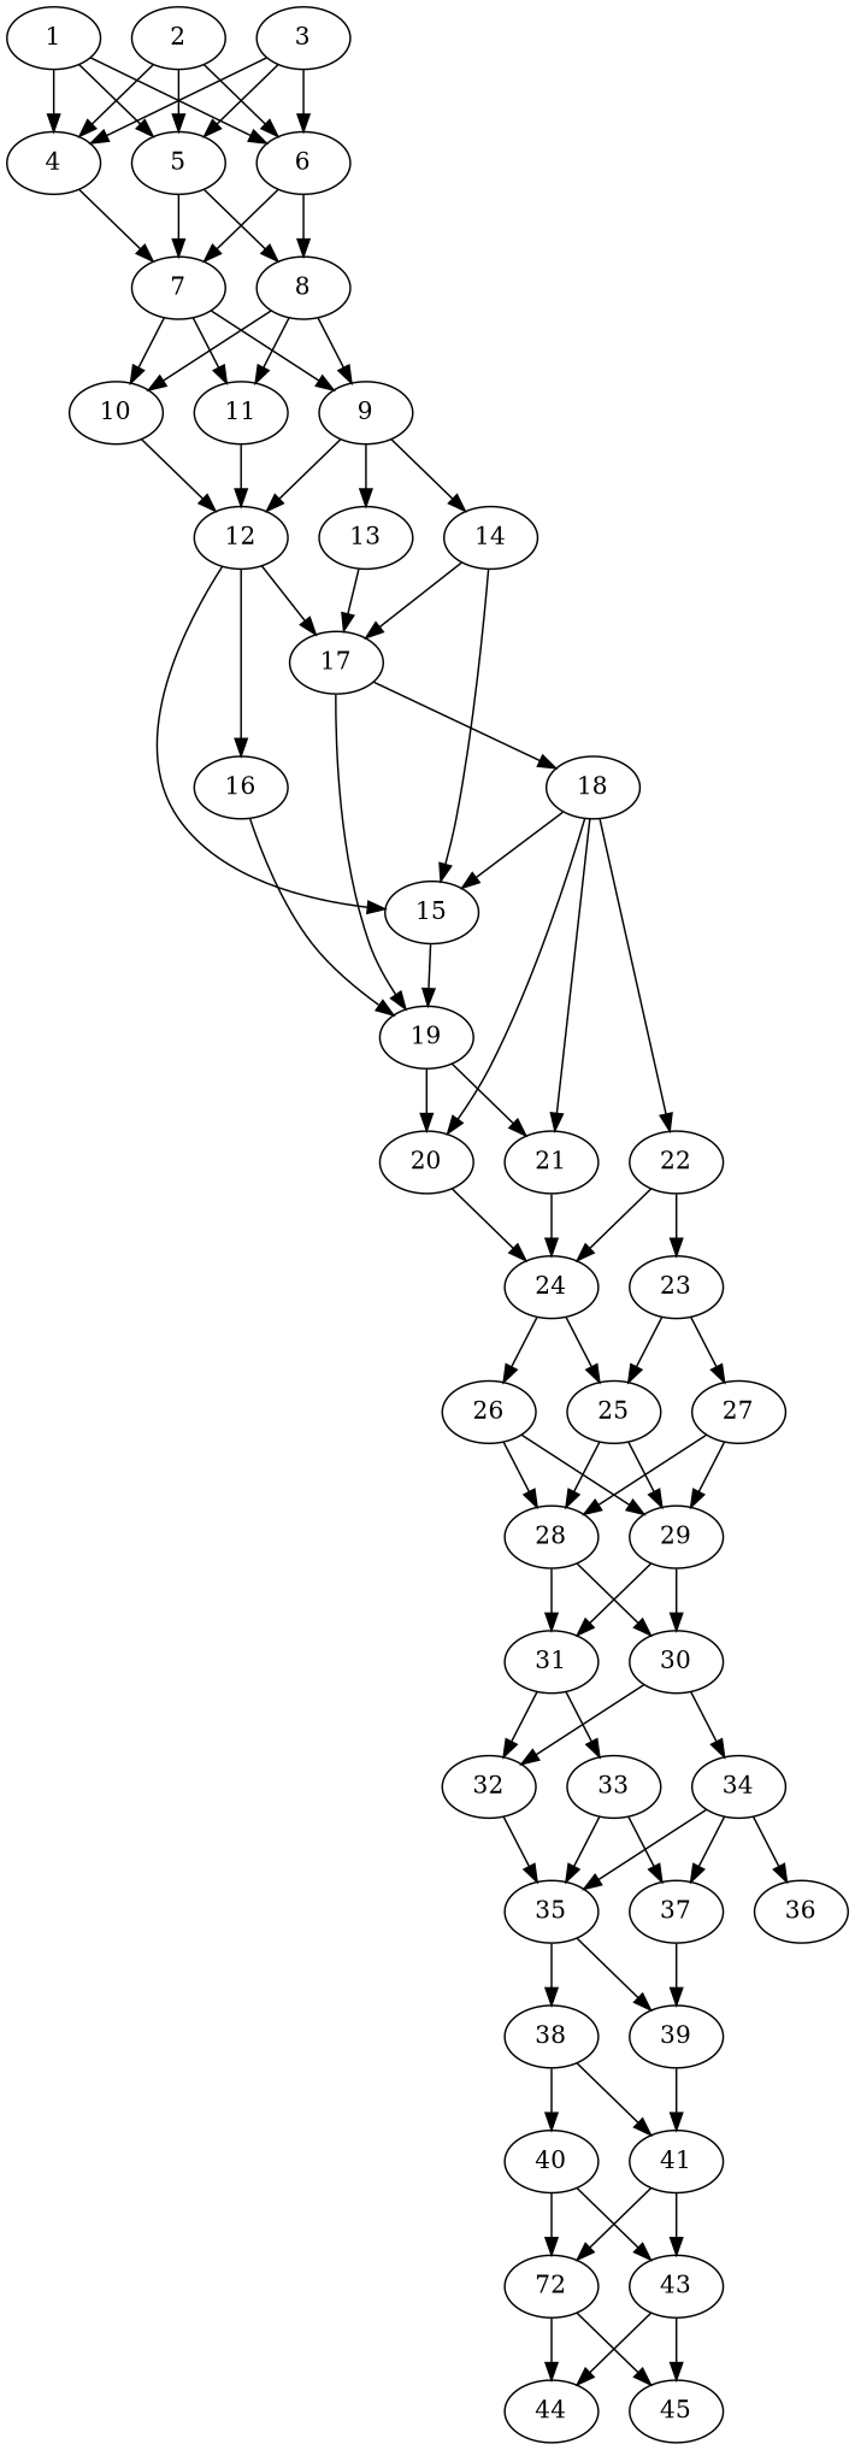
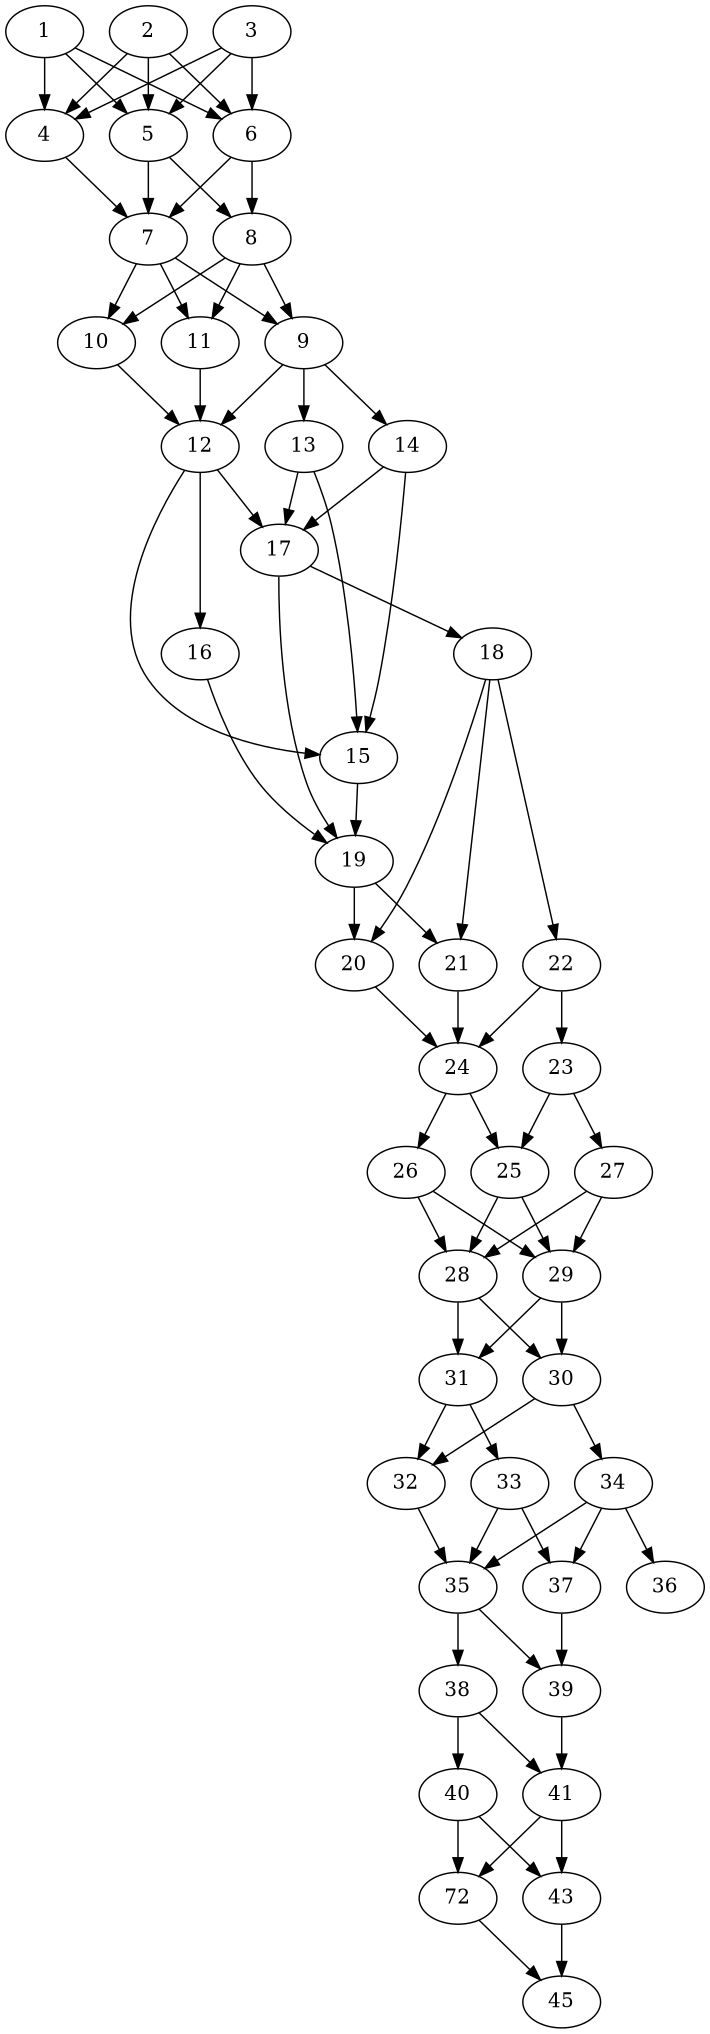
  digraph {
    node [alpha=0.15]
    1 [alpha=0.03 expect_size=29983744]
    4 [alpha=0.18 expect_size=48472064]
    5 [expect_size=20100096]
    6 [alpha=0.11 expect_size=27164672]
    7 [alpha=0.10 expect_size=7851008]
    8 [alpha=0.16 expect_size=21998592]
    9 [alpha=0.14 expect_size=39042048]
    10 [alpha=0.16 expect_size=14374912]
    11 [alpha=0.13 expect_size=50014208]
    2 [alpha=0.17 expect_size=47944704]
    3 [alpha=0.13 expect_size=28807168]
    12 [alpha=0.19 expect_size=9283584]
    13 [alpha=0.14 expect_size=49907712]
    14 [alpha=0.04 expect_size=34350080]
    15 [alpha=0.13 expect_size=30073856]
    16 [alpha=0.20 expect_size=18235392]
    17 [alpha=0.11 expect_size=43862016]
    19 [alpha=0.17 expect_size=10236928]
    18 [alpha=0.18 expect_size=19738624]
    20 [alpha=0.01 expect_size=42150912]
    21 [alpha=0.17 expect_size=33116160]
    22 [alpha=0.10 expect_size=15488000]
    24 [expect_size=44991488]
    23 [alpha=0.14 expect_size=12604416]
    25 [alpha=0.03 expect_size=7228416]
    26 [alpha=0.01 expect_size=36885504]
    27 [alpha=0.19 expect_size=35747840]
    28 [alpha=0.05 expect_size=14543872]
    29 [alpha=0.05 expect_size=9142272]
    30 [alpha=0.08 expect_size=48272384]
    31 [alpha=0.11 expect_size=51649536]
    32 [expect_size=44016640]
    34 [expect_size=5832704]
    33 [alpha=0.19 expect_size=20889600]
    35 [alpha=0.01 expect_size=42075136]
    37 [alpha=0.01 expect_size=51840000]
    36 [alpha=0.12 expect_size=50103296]
    38 [expect_size=49894400]
    39 [alpha=0.11 expect_size=13835264]
    40 [alpha=0.03 expect_size=24647680]
    41 [alpha=0.07 expect_size=44280832]
    n42 [expect_size=23133184 label=72]
    43 [alpha=0.06 expect_size=12431360]
-   44 [expect_size=9656320]
    45 [alpha=0.04 expect_size=43914240]
    1 -> 4
    1 -> 5
    1 -> 6
    4 -> 7
    5 -> 7
    5 -> 8
    6 -> 7
    6 -> 8
    7 -> 9
    7 -> 10
    7 -> 11
    8 -> 9
    8 -> 10
    8 -> 11
    9 -> 12
    9 -> 13
    9 -> 14
    10 -> 12
    11 -> 12
    2 -> 4
    2 -> 5
    2 -> 6
    3 -> 4
    3 -> 5
    3 -> 6
    12 -> 15
    12 -> 16
    12 -> 17
-   18 -> 15
+   13 -> 15
    13 -> 17
    14 -> 15
    14 -> 17
    15 -> 19
    16 -> 19
    17 -> 19
    17 -> 18
    19 -> 20
    19 -> 21
    18 -> 20
    18 -> 21
    18 -> 22
    20 -> 24
    21 -> 24
    22 -> 24
    22 -> 23
    24 -> 25
    24 -> 26
    23 -> 25
    23 -> 27
    25 -> 28
    25 -> 29
    26 -> 28
    26 -> 29
    27 -> 28
    27 -> 29
    28 -> 30
    28 -> 31
    29 -> 30
    29 -> 31
    30 -> 32
    30 -> 34
    31 -> 32
    31 -> 33
    32 -> 35
    34 -> 35
    34 -> 37
    34 -> 36
    33 -> 35
    33 -> 37
    35 -> 38
    35 -> 39
    37 -> 39
    38 -> 40
    38 -> 41
    39 -> 41
    40 -> n42
    40 -> 43
    41 -> n42
    41 -> 43
-   n42 -> 44
    n42 -> 45
-   43 -> 44
    43 -> 45
  }
